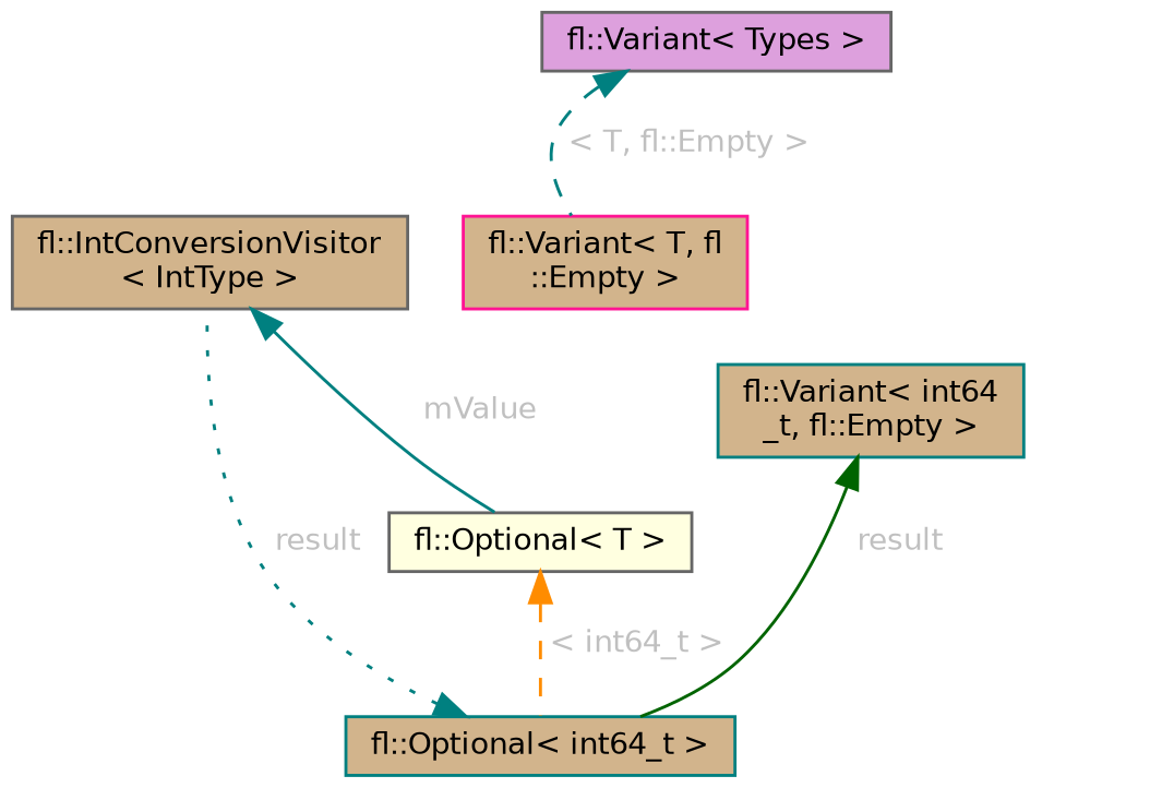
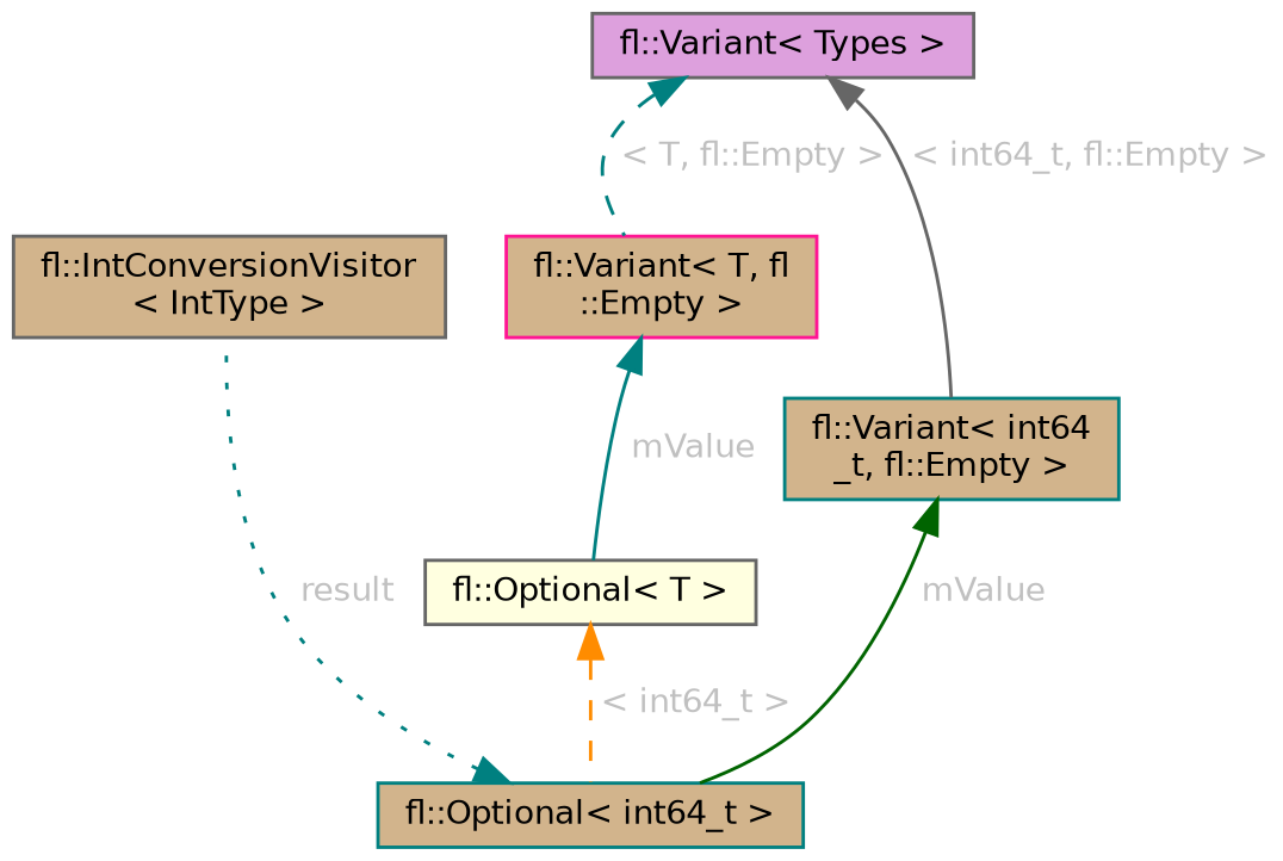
  digraph {
    node [color=gray40 fillcolor=tan fontname=Helvetica fontsize=10 shape=box style=filled]
    edge [color=teal dir=back fontcolor=grey fontname=Helvetica fontsize=10 labelfontname=Helvetica labelfontsize=10 style=solid]
    n1 [fontcolor=black height=0.2 label="fl::IntConversionVisitor\l\< IntType \>" width=0.4]
    n2 [color=teal height=0.2 label="fl::Optional\< int64_t \>" width=0.4]
    n3 [color=teal height=0.2 label="fl::Variant\< int64\l_t, fl::Empty \>" width=0.4]
    n4 [fillcolor=plum height=0.2 label="fl::Variant\< Types \>" width=0.4]
    n5 [color=deeppink height=0.2 label="fl::Variant\< T, fl\l::Empty \>" width=0.4]
    n6 [fillcolor=lightyellow height=0.2 label="fl::Optional\< T \>" width=0.4]
    n2 -> n1 [label=" result" style=dotted]
-   n3 -> n2 [color=darkgreen label=" result"]
+   n3 -> n2 [color=darkgreen label=" mValue"]
+   n4 -> n3 [color=gray40 label=" \< int64_t, fl::Empty \>"]
    n4 -> n5 [label=" \< T, fl::Empty \>" style=dashed]
-   n1 -> n6 [label=" mValue"]
+   n5 -> n6 [label=" mValue"]
    n6 -> n2 [color=darkorange label=" \< int64_t \>" style=dashed]
  }
